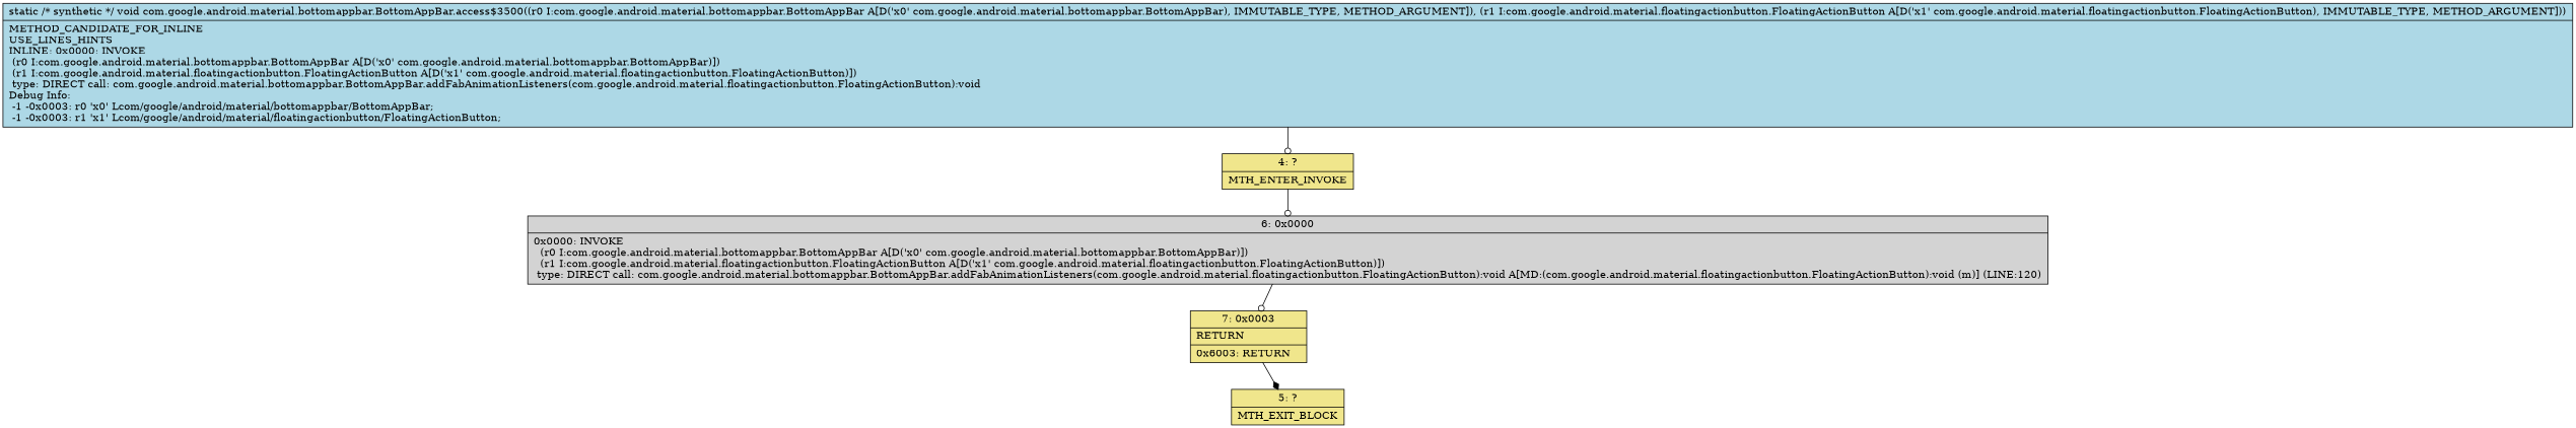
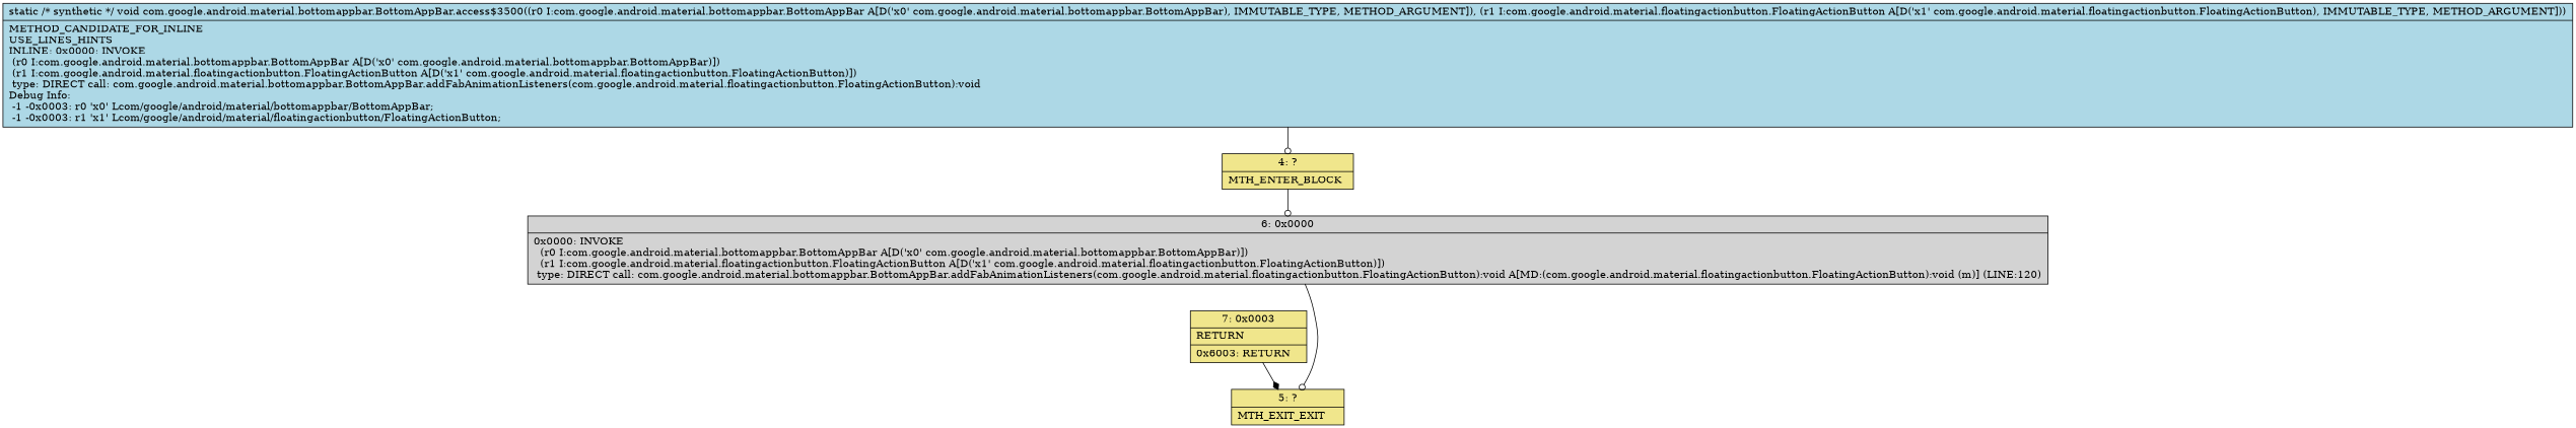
  digraph {
    node [fillcolor=khaki shape=record style=filled]
    edge [arrowhead=odot]
-   n1 [label="{4\:\ ?|MTH_ENTER_INVOKE\l}"]
+   n1 [label="{4\:\ ?|MTH_ENTER_BLOCK\l}"]
    n2 [fillcolor=lightgrey label="{6\:\ 0x0000|0x0000: INVOKE  \l  (r0 I:com.google.android.material.bottomappbar.BottomAppBar A[D('x0' com.google.android.material.bottomappbar.BottomAppBar)])\l  (r1 I:com.google.android.material.floatingactionbutton.FloatingActionButton A[D('x1' com.google.android.material.floatingactionbutton.FloatingActionButton)])\l type: DIRECT call: com.google.android.material.bottomappbar.BottomAppBar.addFabAnimationListeners(com.google.android.material.floatingactionbutton.FloatingActionButton):void A[MD:(com.google.android.material.floatingactionbutton.FloatingActionButton):void (m)] (LINE:120)\l}"]
    n3 [label="{7\:\ 0x0003|RETURN\l|0x6003: RETURN   \l}"]
-   n4 [label="{5\:\ ?|MTH_EXIT_BLOCK\l}"]
+   n4 [label="{5\:\ ?|MTH_EXIT_EXIT\l}"]
    n5 [fillcolor=lightblue label="{static \/* synthetic *\/ void com.google.android.material.bottomappbar.BottomAppBar.access$3500((r0 I:com.google.android.material.bottomappbar.BottomAppBar A[D('x0' com.google.android.material.bottomappbar.BottomAppBar), IMMUTABLE_TYPE, METHOD_ARGUMENT]), (r1 I:com.google.android.material.floatingactionbutton.FloatingActionButton A[D('x1' com.google.android.material.floatingactionbutton.FloatingActionButton), IMMUTABLE_TYPE, METHOD_ARGUMENT]))  | METHOD_CANDIDATE_FOR_INLINE\lUSE_LINES_HINTS\lINLINE: 0x0000: INVOKE  \l  (r0 I:com.google.android.material.bottomappbar.BottomAppBar A[D('x0' com.google.android.material.bottomappbar.BottomAppBar)])\l  (r1 I:com.google.android.material.floatingactionbutton.FloatingActionButton A[D('x1' com.google.android.material.floatingactionbutton.FloatingActionButton)])\l type: DIRECT call: com.google.android.material.bottomappbar.BottomAppBar.addFabAnimationListeners(com.google.android.material.floatingactionbutton.FloatingActionButton):void\lDebug Info:\l  \-1 \-0x0003: r0 'x0' Lcom\/google\/android\/material\/bottomappbar\/BottomAppBar;\l  \-1 \-0x0003: r1 'x1' Lcom\/google\/android\/material\/floatingactionbutton\/FloatingActionButton;\l}"]
    n1 -> n2
-   n2 -> n3
+   n2 -> n4
    n3 -> n4 [arrowhead=diamond]
    n5 -> n1
  }
